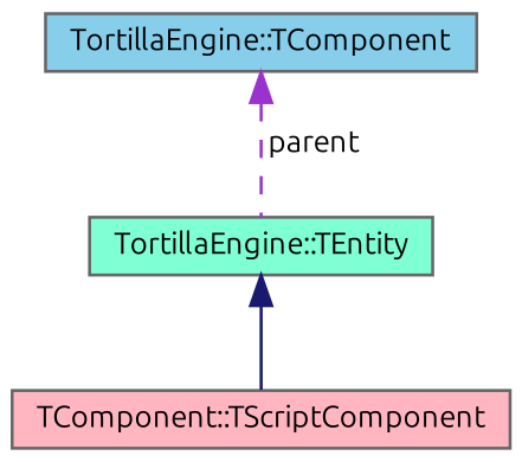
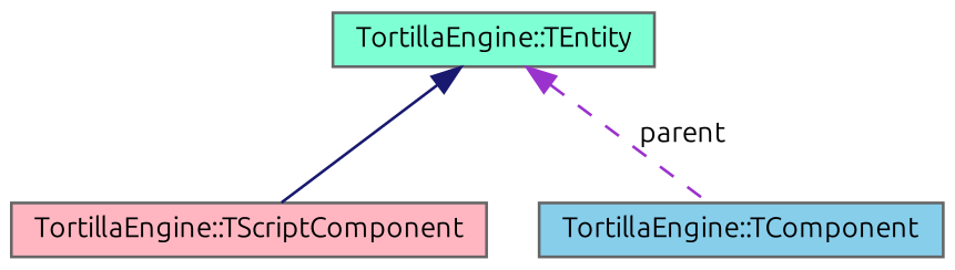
  digraph {
    fontname=Ubuntu
    node [color=gray40 fontname=Ubuntu fontsize=10 shape=record style=filled]
    edge [dir=back fontname=Ubuntu fontsize=10 labelfontname=Helvetica labelfontsize=10]
-   n1 [fillcolor=lightpink fontcolor=black height=0.2 label="TComponent::TScriptComponent" width=0.4]
+   n1 [fillcolor=lightpink fontcolor=black height=0.2 label="TortillaEngine::TScriptComponent" width=0.4]
    n2 [fillcolor=skyblue height=0.2 label="TortillaEngine::TComponent" width=0.4]
    n3 [fillcolor=aquamarine height=0.2 label="TortillaEngine::TEntity" width=0.4]
    n3 -> n1 [color=midnightblue style=solid]
-   n2 -> n3 [color=darkorchid3 label=" parent" style=dashed]
+   n3 -> n2 [color=darkorchid3 label=" parent" style=dashed]
  }
